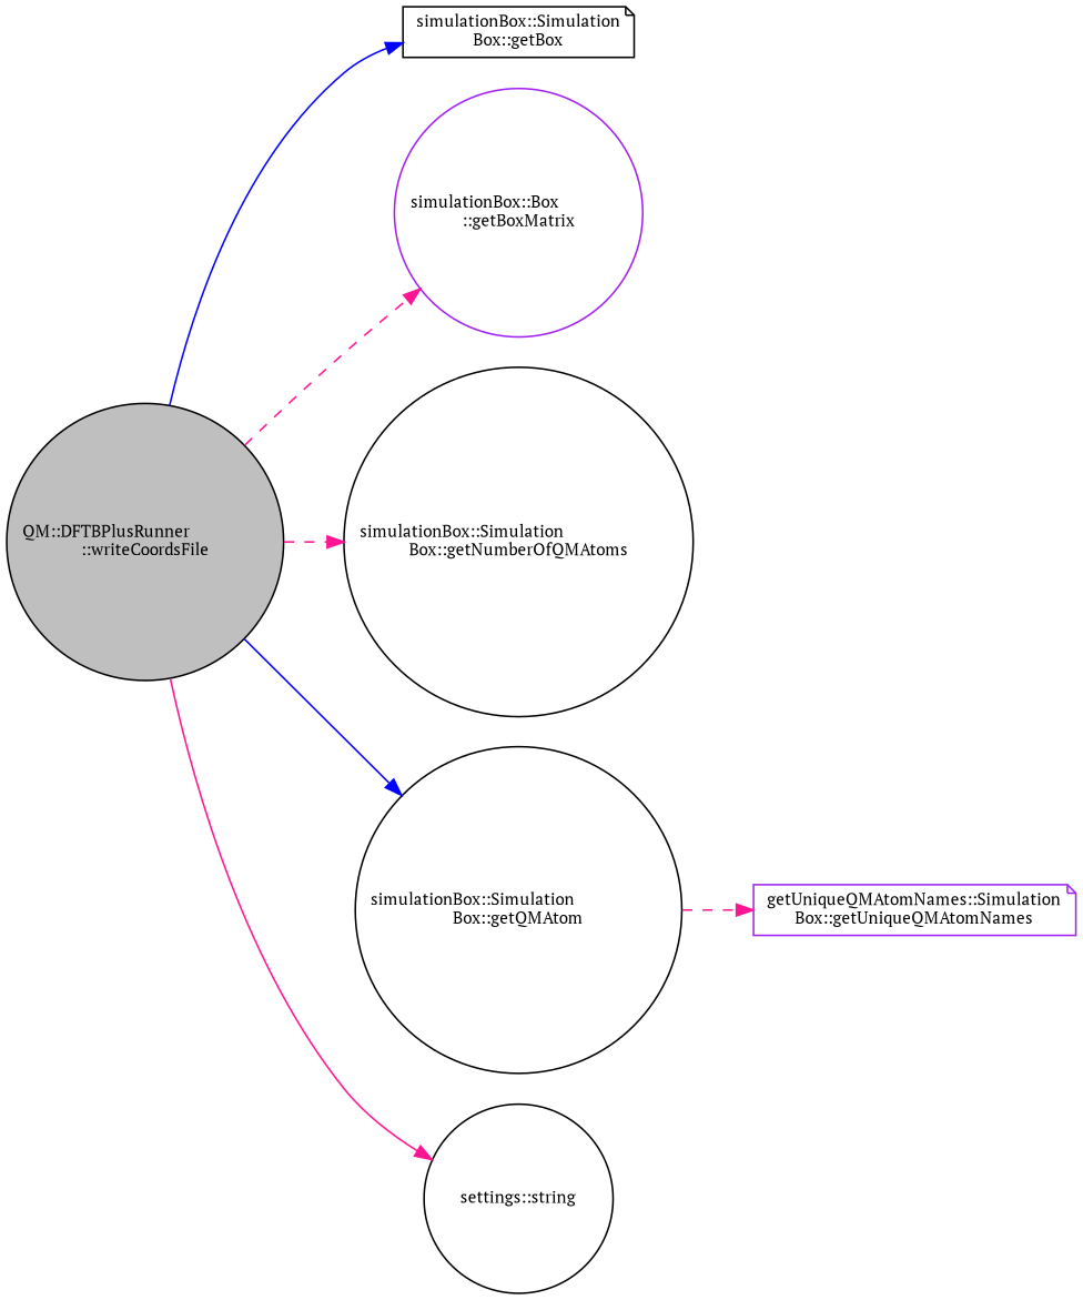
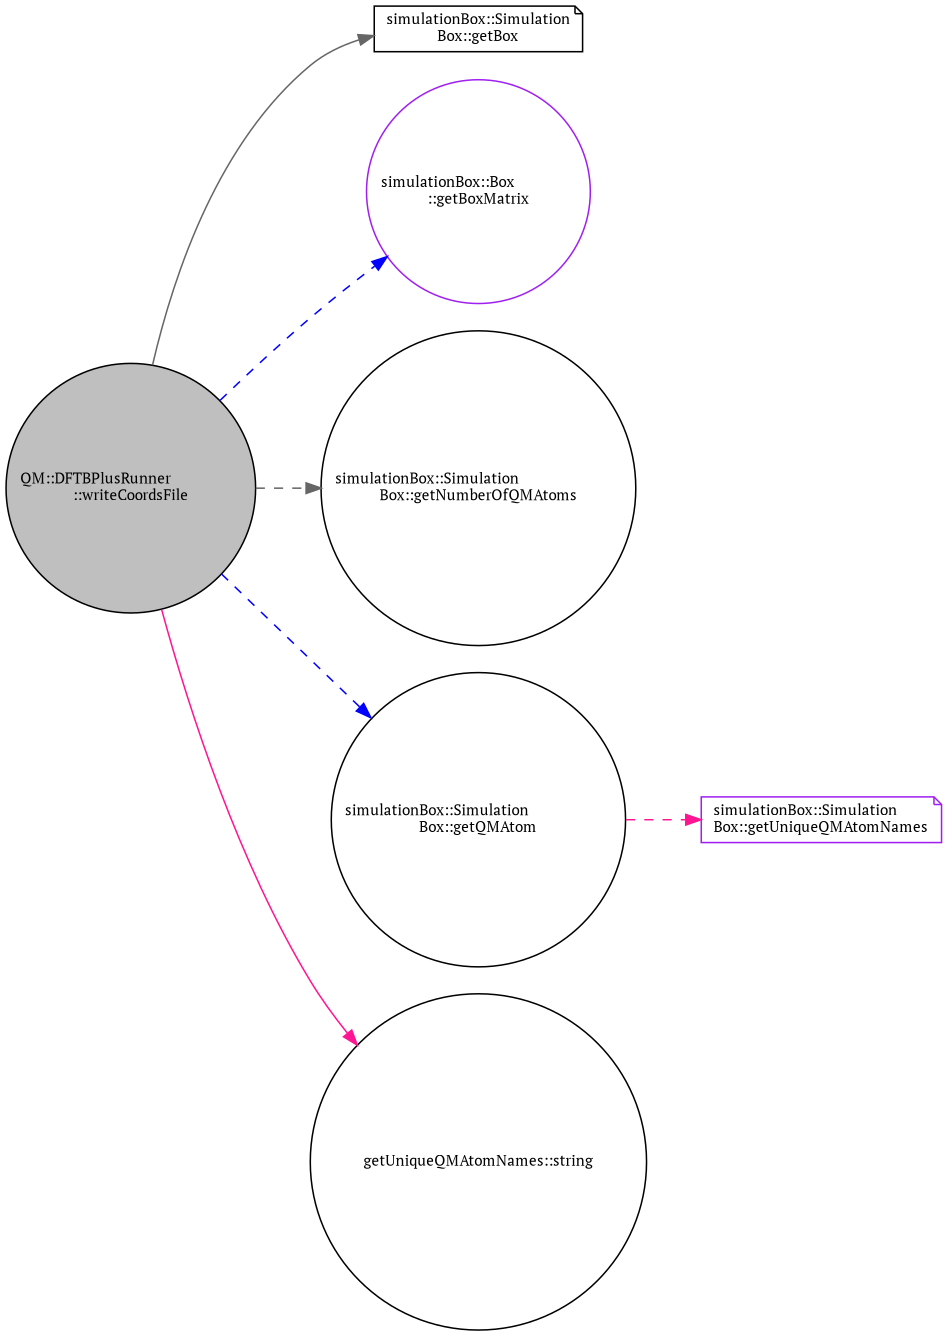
  digraph {
    fontname="PT Serif"
    rankdir=LR
    node [color=black fillcolor=white fontname="PT Serif" fontsize=10 shape=circle style=filled]
    edge [color=gray40 fontname="PT Serif" fontsize=10 labelfontname=Helvetica labelfontsize=10 style=dashed]
    n1 [fillcolor=grey75 fontcolor=black height=0.2 label="QM::DFTBPlusRunner\l::writeCoordsFile" width=0.4]
    n2 [height=0.2 label="simulationBox::Simulation\lBox::getBox" shape=note width=0.4]
    n3 [color=purple height=0.2 label="simulationBox::Box\l::getBoxMatrix" width=0.4]
    n4 [height=0.2 label="simulationBox::Simulation\lBox::getNumberOfQMAtoms" width=0.4]
    n5 [height=0.2 label="simulationBox::Simulation\lBox::getQMAtom" width=0.4]
-   n6 [height=0.2 label="settings::string" width=0.4]
-   n7 [color=purple height=0.2 label="getUniqueQMAtomNames::Simulation\lBox::getUniqueQMAtomNames" shape=note width=0.4]
-   n1 -> n2 [color=blue style=solid]
-   n1 -> n3 [color=deeppink]
-   n1 -> n4 [color=deeppink]
-   n1 -> n5 [color=blue style=solid]
+   n6 [height=0.2 label="getUniqueQMAtomNames::string" width=0.4]
+   n7 [color=purple height=0.2 label="simulationBox::Simulation\lBox::getUniqueQMAtomNames" shape=note width=0.4]
+   n1 -> n2 [style=solid]
+   n1 -> n3 [color=blue]
+   n1 -> n4
+   n1 -> n5 [color=blue]
    n1 -> n6 [color=deeppink style=solid]
    n5 -> n7 [color=deeppink]
  }
